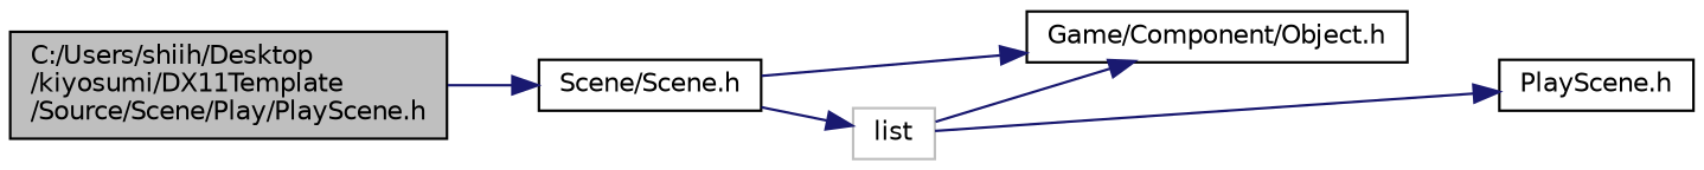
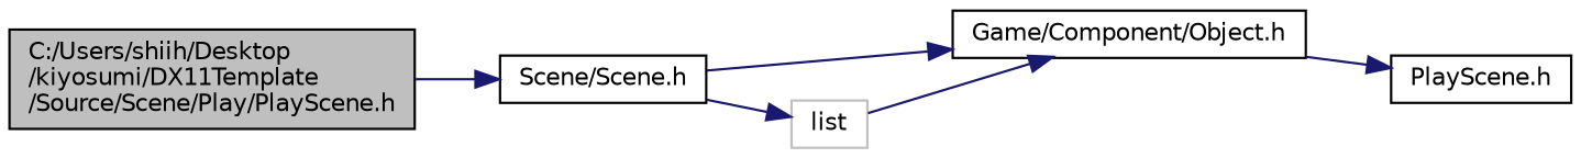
  digraph {
    rankdir=LR
    node [color=black fillcolor=white fontname=Helvetica fontsize=10 shape=record style=filled]
    edge [color=midnightblue fontname=Helvetica fontsize=10 labelfontname=Helvetica labelfontsize=10 style=solid]
    n1 [fillcolor=grey75 fontcolor=black height=0.2 label="C:/Users/shiih/Desktop\l/kiyosumi/DX11Template\l/Source/Scene/Play/PlayScene.h" width=0.4]
    n2 [height=0.2 label="Scene/Scene.h" width=0.4]
    n3 [color=grey75 height=0.2 label=list width=0.4]
    n4 [height=0.2 label="Game/Component/Object.h" width=0.4]
    n5 [height=0.2 label="PlayScene.h" width=0.4]
    n1 -> n2
    n2 -> n3
    n2 -> n4
    n3 -> n4
-   n3 -> n5
+   n4 -> n5
  }
